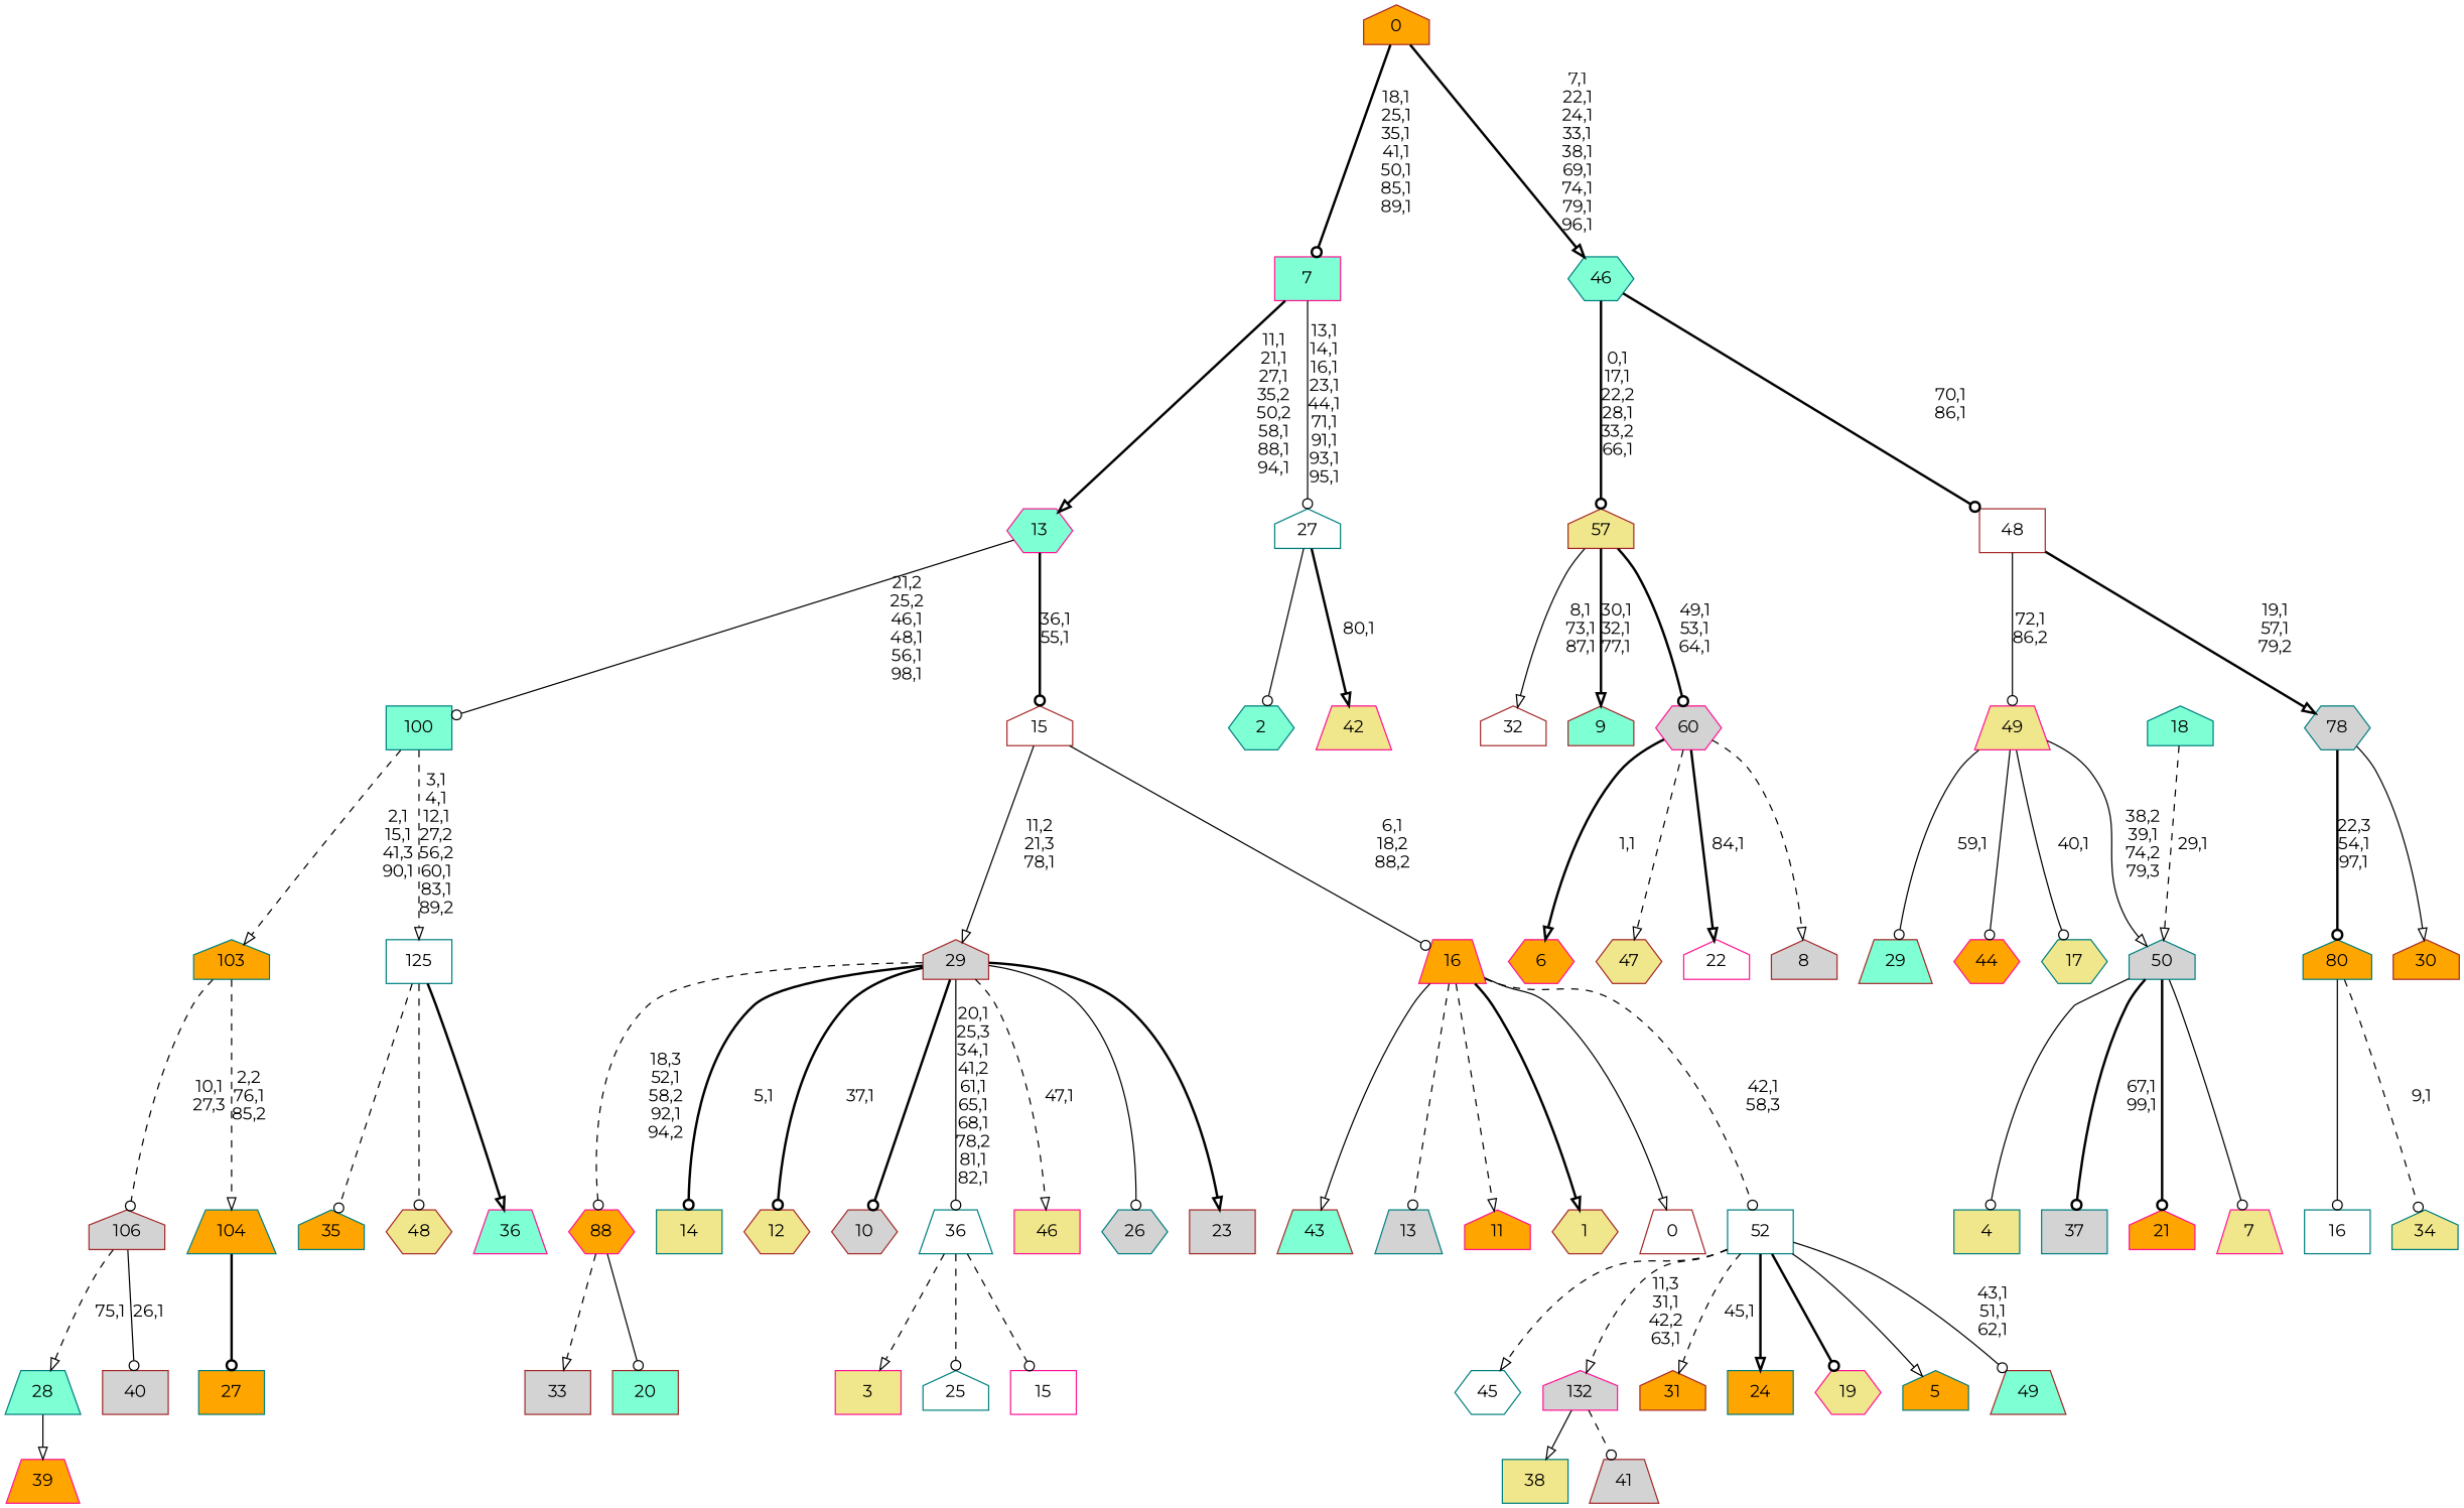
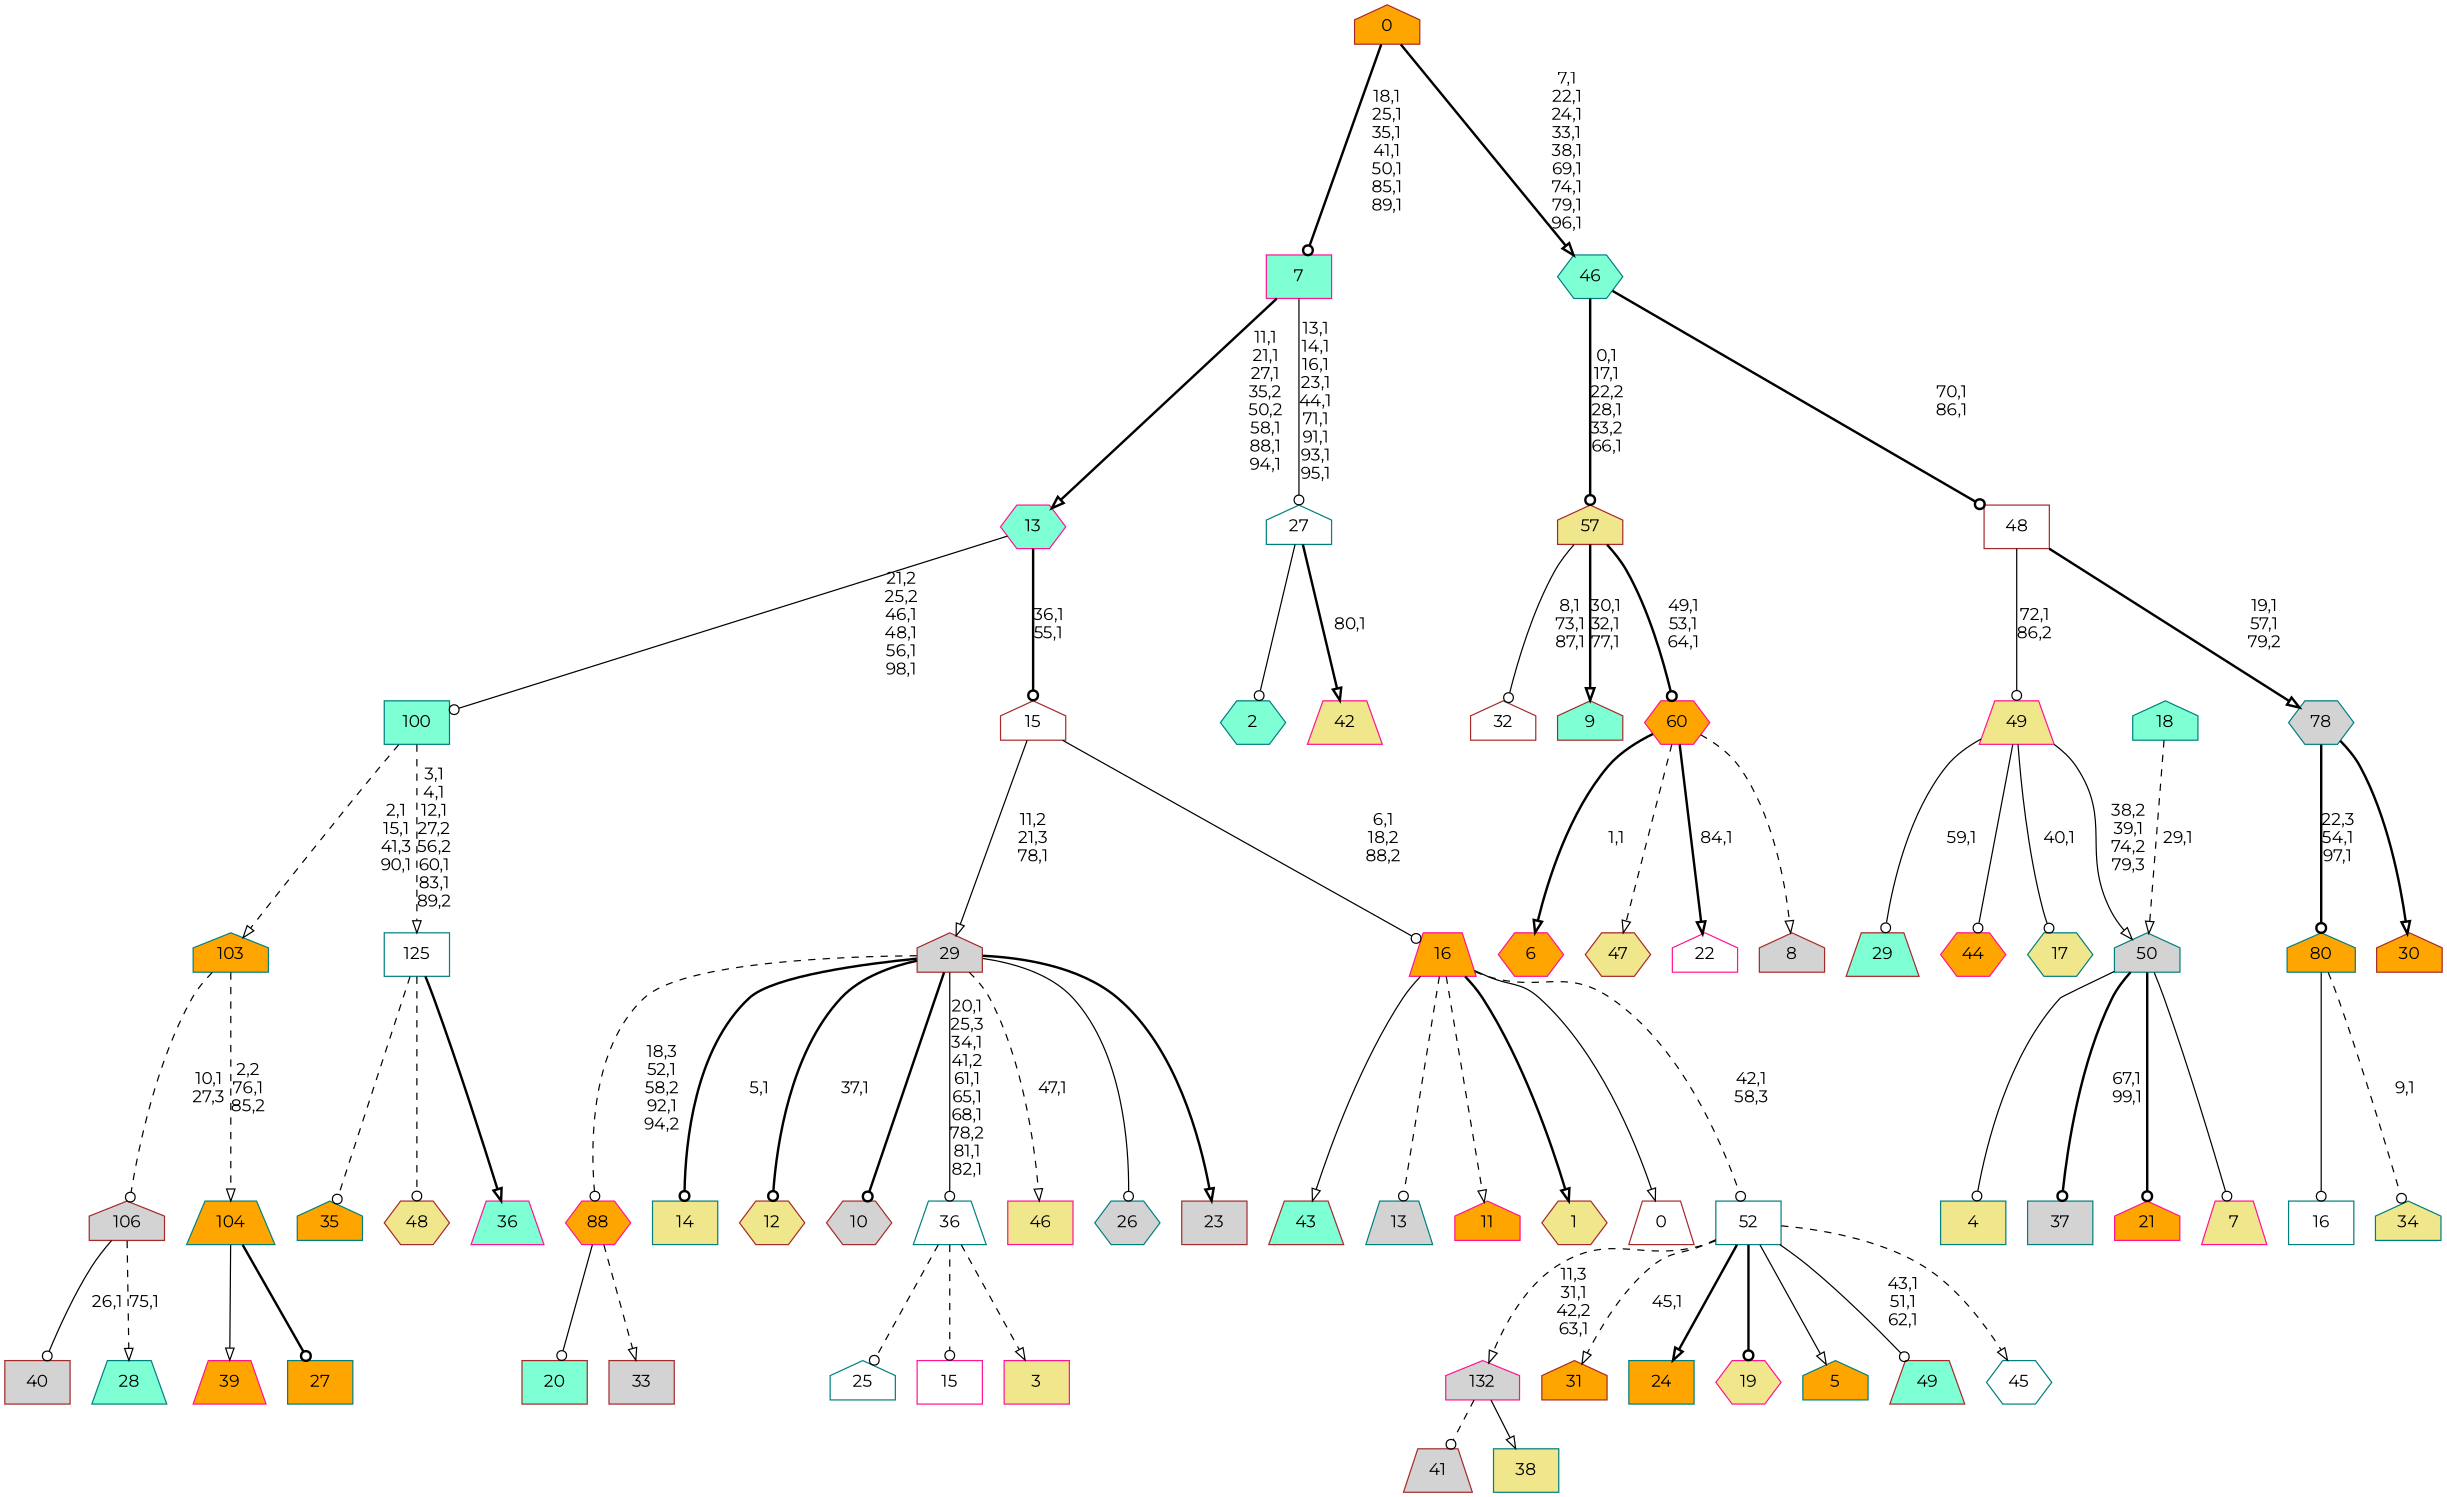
  digraph {
    fontname=Montserrat
    node [color=teal fillcolor=orange fontname=Montserrat shape=house style=filled]
    edge [arrowhead=odot fontname=Montserrat style=solid]
    n1 [color=brown fillcolor=aquamarine label=49 shape=trapezium]
    n2 [color=brown fillcolor=khaki label=48 shape=hexagon]
    n3 [color=brown fillcolor=khaki label=47 shape=hexagon]
    n4 [color=deeppink fillcolor=khaki label=46 shape=box]
    n5 [fillcolor=white label=45 shape=hexagon]
    n6 [color=deeppink label=44 shape=hexagon]
    n7 [color=brown fillcolor=aquamarine label=43 shape=trapezium]
    n8 [color=deeppink fillcolor=khaki label=42 shape=trapezium]
    n9 [color=brown fillcolor=lightgrey label=41 shape=trapezium]
    n10 [color=brown fillcolor=lightgrey label=40 shape=box]
    n11 [color=deeppink label=39 shape=trapezium]
    n12 [fillcolor=khaki label=38 shape=box]
    132 [color=deeppink fillcolor=lightgrey]
    n14 [fillcolor=lightgrey label=37 shape=box]
    n15 [color=deeppink fillcolor=aquamarine label=36 shape=trapezium]
    n16 [label=35]
    125 [fillcolor=white shape=box]
    n18 [fillcolor=khaki label=34]
    n19 [color=brown fillcolor=lightgrey label=33 shape=box]
    n20 [color=brown fillcolor=white label=32]
    n21 [color=brown label=31]
    n22 [color=brown label=30]
    n23 [color=brown fillcolor=aquamarine label=29 shape=trapezium]
    n24 [fillcolor=aquamarine label=28 shape=trapezium]
    106 [color=brown fillcolor=lightgrey]
    n26 [label=27 shape=box]
    104 [shape=trapezium]
    103
    100 [fillcolor=aquamarine shape=box]
    n30 [fillcolor=lightgrey label=26 shape=hexagon]
    n31 [fillcolor=white label=25]
    n32 [label=24 shape=box]
    n33 [color=brown fillcolor=lightgrey label=23 shape=box]
    n34 [color=deeppink fillcolor=white label=22]
    n35 [color=deeppink label=21]
    n36 [color=brown fillcolor=aquamarine label=20 shape=box]
    88 [color=deeppink shape=hexagon]
    n38 [color=deeppink fillcolor=khaki label=19 shape=hexagon]
    n39 [fillcolor=aquamarine label=18]
    50 [fillcolor=lightgrey]
    n41 [fillcolor=khaki label=17 shape=hexagon]
    n42 [fillcolor=white label=16 shape=box]
    80
    78 [fillcolor=lightgrey shape=hexagon]
    n45 [color=deeppink fillcolor=white label=15 shape=box]
    n46 [fillcolor=khaki label=14 shape=box]
    n47 [fillcolor=lightgrey label=13 shape=trapezium]
    n48 [color=brown fillcolor=khaki label=12 shape=hexagon]
    n49 [color=deeppink label=11]
    n50 [color=brown fillcolor=lightgrey label=10 shape=hexagon]
    n51 [color=brown fillcolor=aquamarine label=9]
    n52 [color=brown fillcolor=lightgrey label=8]
    n53 [color=deeppink fillcolor=khaki label=7 shape=trapezium]
    n54 [color=deeppink label=6 shape=hexagon]
-   60 [color=deeppink fillcolor=lightgrey shape=hexagon]
+   60 [color=deeppink shape=hexagon]
    57 [color=brown fillcolor=khaki]
    n57 [label=5]
    52 [fillcolor=white shape=box]
    n59 [fillcolor=khaki label=4 shape=box]
    49 [color=deeppink fillcolor=khaki shape=trapezium]
    48 [color=brown fillcolor=white shape=box]
    46 [fillcolor=aquamarine shape=hexagon]
    n63 [color=deeppink fillcolor=khaki label=3 shape=box]
    36 [fillcolor=white shape=trapezium]
    29 [color=brown fillcolor=lightgrey]
    n66 [fillcolor=aquamarine label=2 shape=hexagon]
    27 [fillcolor=white]
    n68 [color=brown fillcolor=khaki label=1 shape=hexagon]
    n69 [color=brown fillcolor=white label=0 shape=trapezium]
    16 [color=deeppink shape=trapezium]
    15 [color=brown fillcolor=white]
    13 [color=deeppink fillcolor=aquamarine shape=hexagon]
    7 [color=deeppink fillcolor=aquamarine shape=box]
    0 [color=brown]
    132 -> n9 [style=dashed]
    132 -> n12 [arrowhead=onormal]
    125 -> n2 [style=dashed]
    125 -> n15 [arrowhead=onormal style=bold]
    125 -> n16 [style=dashed]
    106 -> n10 [label="26,1"]
    106 -> n24 [arrowhead=onormal label="75,1" style=dashed]
-   n24 -> n11 [arrowhead=onormal]
+   104 -> n11 [arrowhead=onormal]
    104 -> n26 [style=bold]
    103 -> 106 [label="10,1\n27,3" style=dashed]
    103 -> 104 [arrowhead=onormal label="2,2\n76,1\n85,2" style=dashed]
    100 -> 125 [arrowhead=onormal label="3,1\n4,1\n12,1\n27,2\n56,2\n60,1\n83,1\n89,2" style=dashed]
    100 -> 103 [arrowhead=onormal label="2,1\n15,1\n41,3\n90,1" style=dashed]
    88 -> n19 [arrowhead=onormal style=dashed]
    88 -> n36
    n39 -> 50 [arrowhead=onormal label="29,1" style=dashed]
    50 -> n14 [label="67,1\n99,1" style=bold]
    50 -> n35 [style=bold]
    50 -> n53
    50 -> n59
    80 -> n18 [label="9,1" style=dashed]
    80 -> n42
-   78 -> n22 [arrowhead=onormal]
+   78 -> n22 [arrowhead=onormal style=bold]
    78 -> 80 [label="22,3\n54,1\n97,1" style=bold]
    60 -> n3 [arrowhead=onormal style=dashed]
    60 -> n34 [arrowhead=onormal label="84,1" style=bold]
    60 -> n52 [arrowhead=onormal style=dashed]
    60 -> n54 [arrowhead=onormal label="1,1" style=bold]
-   57 -> n20 [arrowhead=onormal label="8,1\n73,1\n87,1"]
+   57 -> n20 [label="8,1\n73,1\n87,1"]
    57 -> n51 [arrowhead=onormal label="30,1\n32,1\n77,1" style=bold]
    57 -> 60 [label="49,1\n53,1\n64,1" style=bold]
    52 -> n1 [label="43,1\n51,1\n62,1"]
    52 -> n5 [arrowhead=onormal style=dashed]
    52 -> 132 [arrowhead=onormal label="11,3\n31,1\n42,2\n63,1" style=dashed]
    52 -> n21 [arrowhead=onormal label="45,1" style=dashed]
    52 -> n32 [arrowhead=onormal style=bold]
    52 -> n38 [style=bold]
    52 -> n57 [arrowhead=onormal]
    49 -> n6
    49 -> n23 [label="59,1"]
    49 -> 50 [arrowhead=onormal label="38,2\n39,1\n74,2\n79,3"]
    49 -> n41 [label="40,1"]
    48 -> 78 [arrowhead=onormal label="19,1\n57,1\n79,2" style=bold]
    48 -> 49 [label="72,1\n86,2"]
    46 -> 57 [label="0,1\n17,1\n22,2\n28,1\n33,2\n66,1" style=bold]
    46 -> 48 [label="70,1\n86,1" style=bold]
    36 -> n31 [style=dashed]
    36 -> n45 [style=dashed]
    36 -> n63 [arrowhead=onormal style=dashed]
    29 -> n4 [arrowhead=onormal label="47,1" style=dashed]
    29 -> n30
    29 -> n33 [arrowhead=onormal style=bold]
    29 -> 88 [label="18,3\n52,1\n58,2\n92,1\n94,2" style=dashed]
    29 -> n46 [label="5,1" style=bold]
    29 -> n48 [label="37,1" style=bold]
    29 -> n50 [style=bold]
    29 -> 36 [label="20,1\n25,3\n34,1\n41,2\n61,1\n65,1\n68,1\n78,2\n81,1\n82,1"]
    27 -> n8 [arrowhead=onormal label="80,1" style=bold]
    27 -> n66
    16 -> n7 [arrowhead=onormal]
    16 -> n47 [style=dashed]
    16 -> n49 [arrowhead=onormal style=dashed]
    16 -> 52 [label="42,1\n58,3" style=dashed]
    16 -> n68 [arrowhead=onormal style=bold]
    16 -> n69 [arrowhead=onormal]
    15 -> 29 [arrowhead=onormal label="11,2\n21,3\n78,1"]
    15 -> 16 [label="6,1\n18,2\n88,2"]
    13 -> 100 [label="21,2\n25,2\n46,1\n48,1\n56,1\n98,1"]
    13 -> 15 [label="36,1\n55,1" style=bold]
    7 -> 27 [label="13,1\n14,1\n16,1\n23,1\n44,1\n71,1\n91,1\n93,1\n95,1"]
    7 -> 13 [arrowhead=onormal label="11,1\n21,1\n27,1\n35,2\n50,2\n58,1\n88,1\n94,1" style=bold]
    0 -> 46 [arrowhead=onormal label="7,1\n22,1\n24,1\n33,1\n38,1\n69,1\n74,1\n79,1\n96,1" style=bold]
    0 -> 7 [label="18,1\n25,1\n35,1\n41,1\n50,1\n85,1\n89,1" style=bold]
  }
